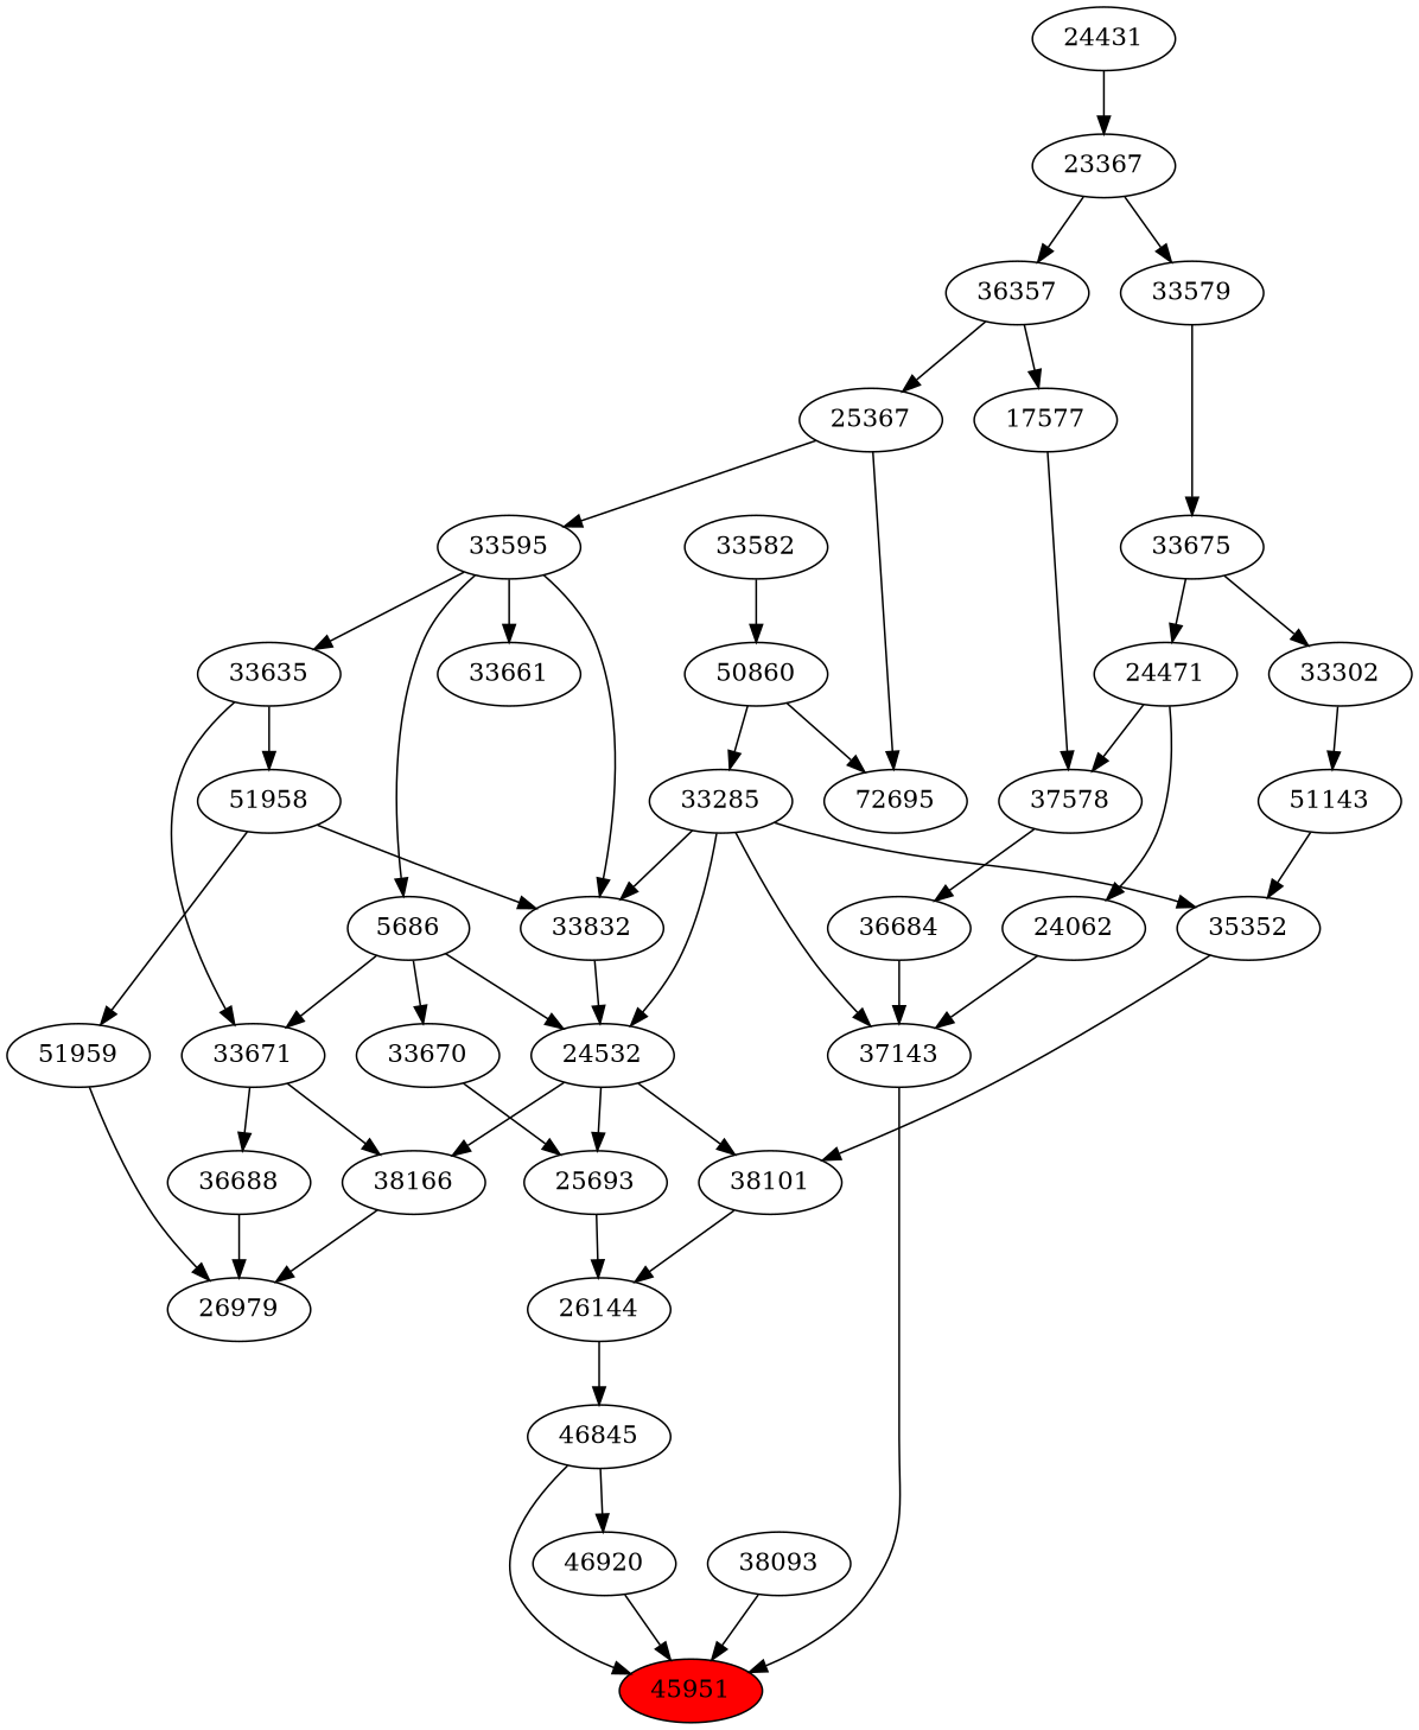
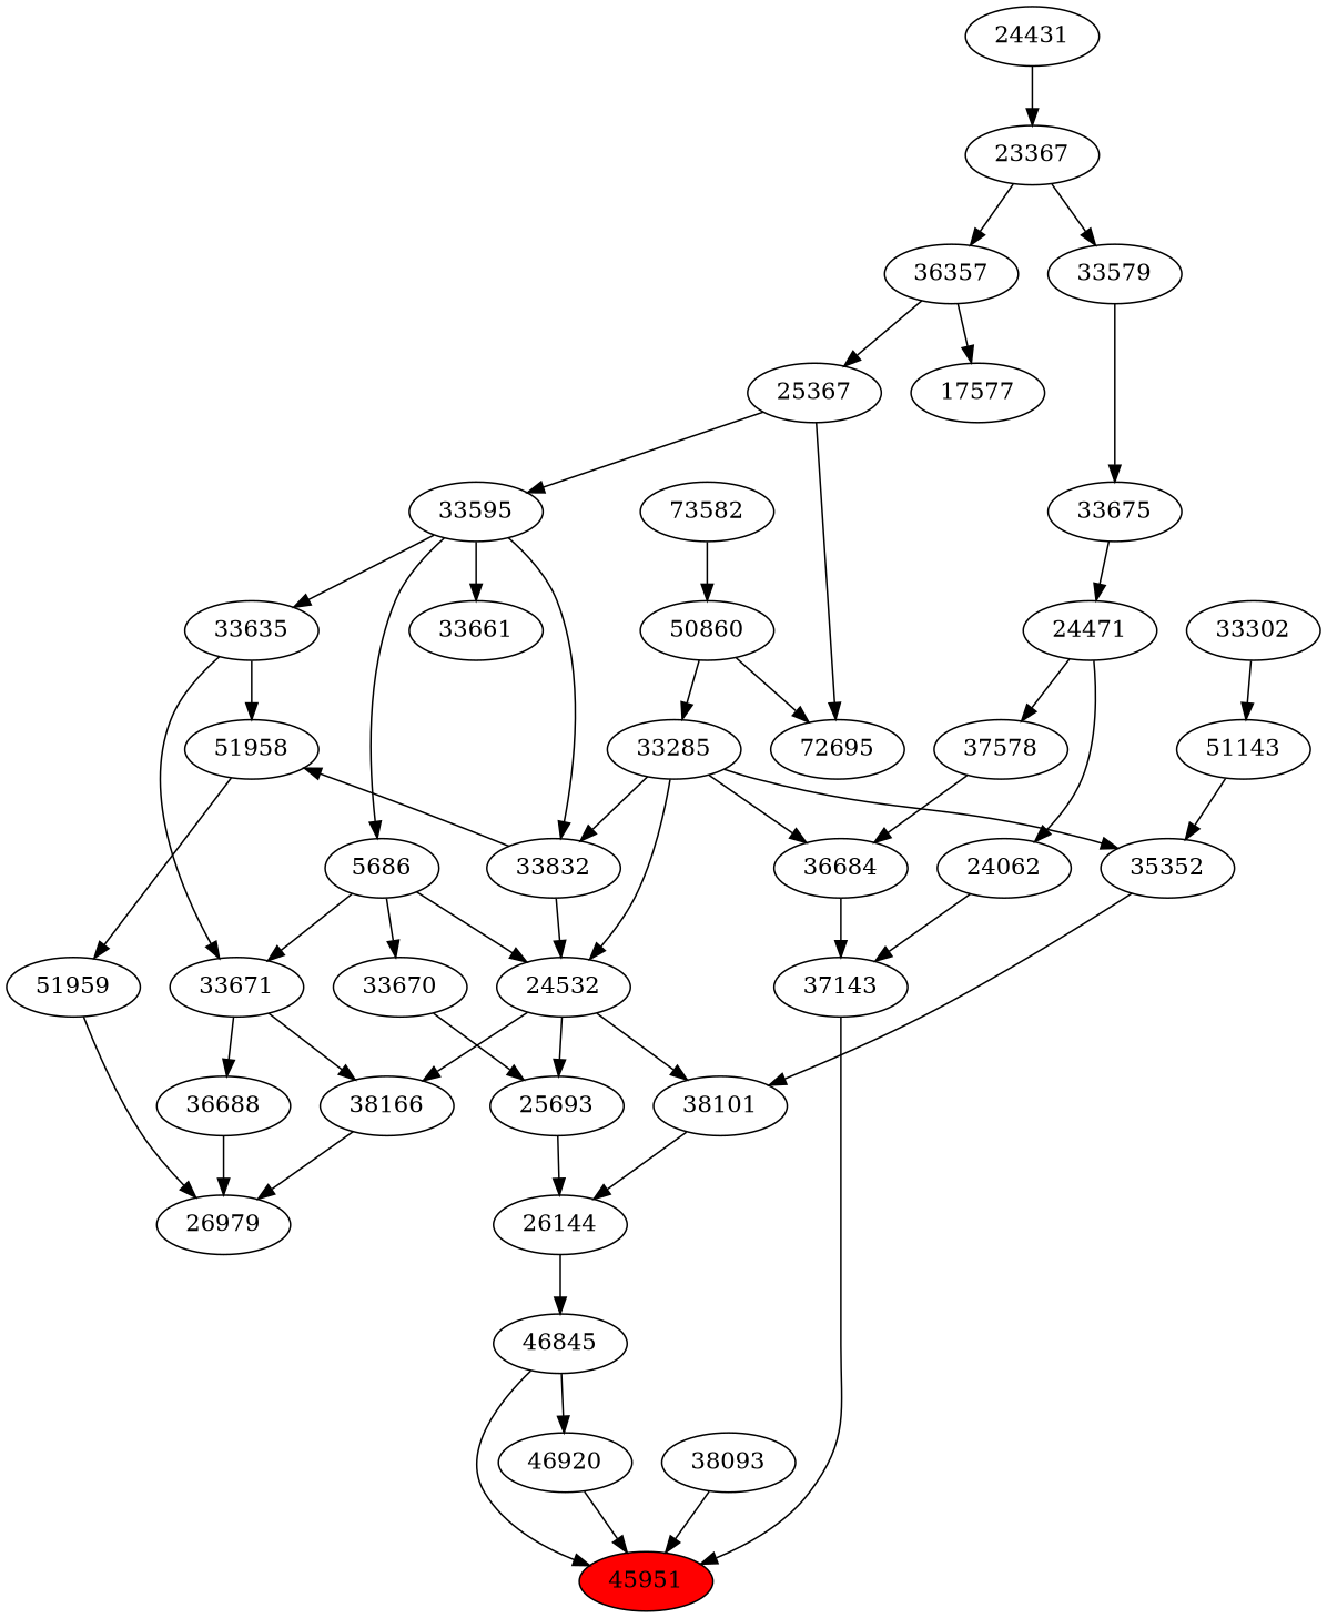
  strict digraph {
    n1 [fillcolor=red label=45951 style=filled]
    n2 [label=46845]
    n3 [label=46920]
    n4 [label=38093]
    n5 [label=37143]
    n6 [label=26144]
    n7 [label=26979]
    n8 [label=36684]
    n9 [label=24062]
    n10 [label=38101]
    n11 [label=25693]
    n12 [label=36688]
    n13 [label=38166]
    n14 [label=51959]
    n15 [label=33285]
    n16 [label=24532]
    n17 [label=35352]
    n18 [label=33832]
    n19 [label=37578]
    n20 [label=24471]
    n21 [label=33670]
    n22 [label=33671]
    n23 [label=51958]
    n24 [label=50860]
    n25 [label=72695]
    n26 [label=17577]
    n27 [label=33675]
    n28 [label=33302]
-   n29 [label=33582]
+   n29 [label=73582]
    n30 [label=51143]
    n31 [label=5686]
    n32 [label=33661]
    n33 [label=33635]
    n34 [label=36357]
    n35 [label=25367]
    n36 [label=33595]
    n37 [label=33579]
    n38 [label=23367]
    n39 [label=24431]
    n2 -> n1
    n2 -> n3
    n3 -> n1
    n4 -> n1
    n5 -> n1
    n6 -> n2
    n8 -> n5
    n9 -> n5
    n10 -> n6
    n11 -> n6
    n12 -> n7
    n13 -> n7
    n14 -> n7
-   n15 -> n5
+   n15 -> n8
    n15 -> n16
    n15 -> n17
    n15 -> n18
    n16 -> n10
    n16 -> n11
    n16 -> n13
    n17 -> n10
    n18 -> n16
-   n23 -> n18
+   n18 -> n23
    n19 -> n8
    n20 -> n9
    n20 -> n19
    n21 -> n11
    n22 -> n12
    n22 -> n13
    n23 -> n14
    n24 -> n15
    n24 -> n25
-   n26 -> n19
    n27 -> n20
-   n27 -> n28
    n28 -> n30
    n29 -> n24
    n30 -> n17
    n31 -> n16
    n31 -> n21
    n31 -> n22
    n33 -> n22
    n33 -> n23
    n34 -> n26
    n34 -> n35
    n35 -> n25
    n35 -> n36
    n36 -> n18
    n36 -> n31
    n36 -> n32
    n36 -> n33
    n37 -> n27
    n38 -> n34
    n38 -> n37
    n39 -> n38
  }
